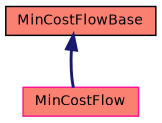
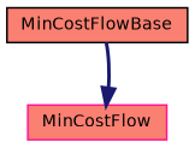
  digraph {
    rankdir=TB
    node [fillcolor=salmon fontname=Helvetica fontsize=10 shape=record style=filled]
    n1 [color=black height=0.2 label=MinCostFlowBase width=0.4]
    n2 [color=deeppink height=0.2 label=MinCostFlow width=0.4]
-   n1 -> n2 [color=midnightblue dir=back fontname=Helvetica fontsize=10 labelfontname=Helvetica labelfontsize=10 style=bold]
+   n2 -> n1 [color=midnightblue dir=back fontname=Helvetica fontsize=10 labelfontname=Helvetica labelfontsize=10 style=bold]
  }
